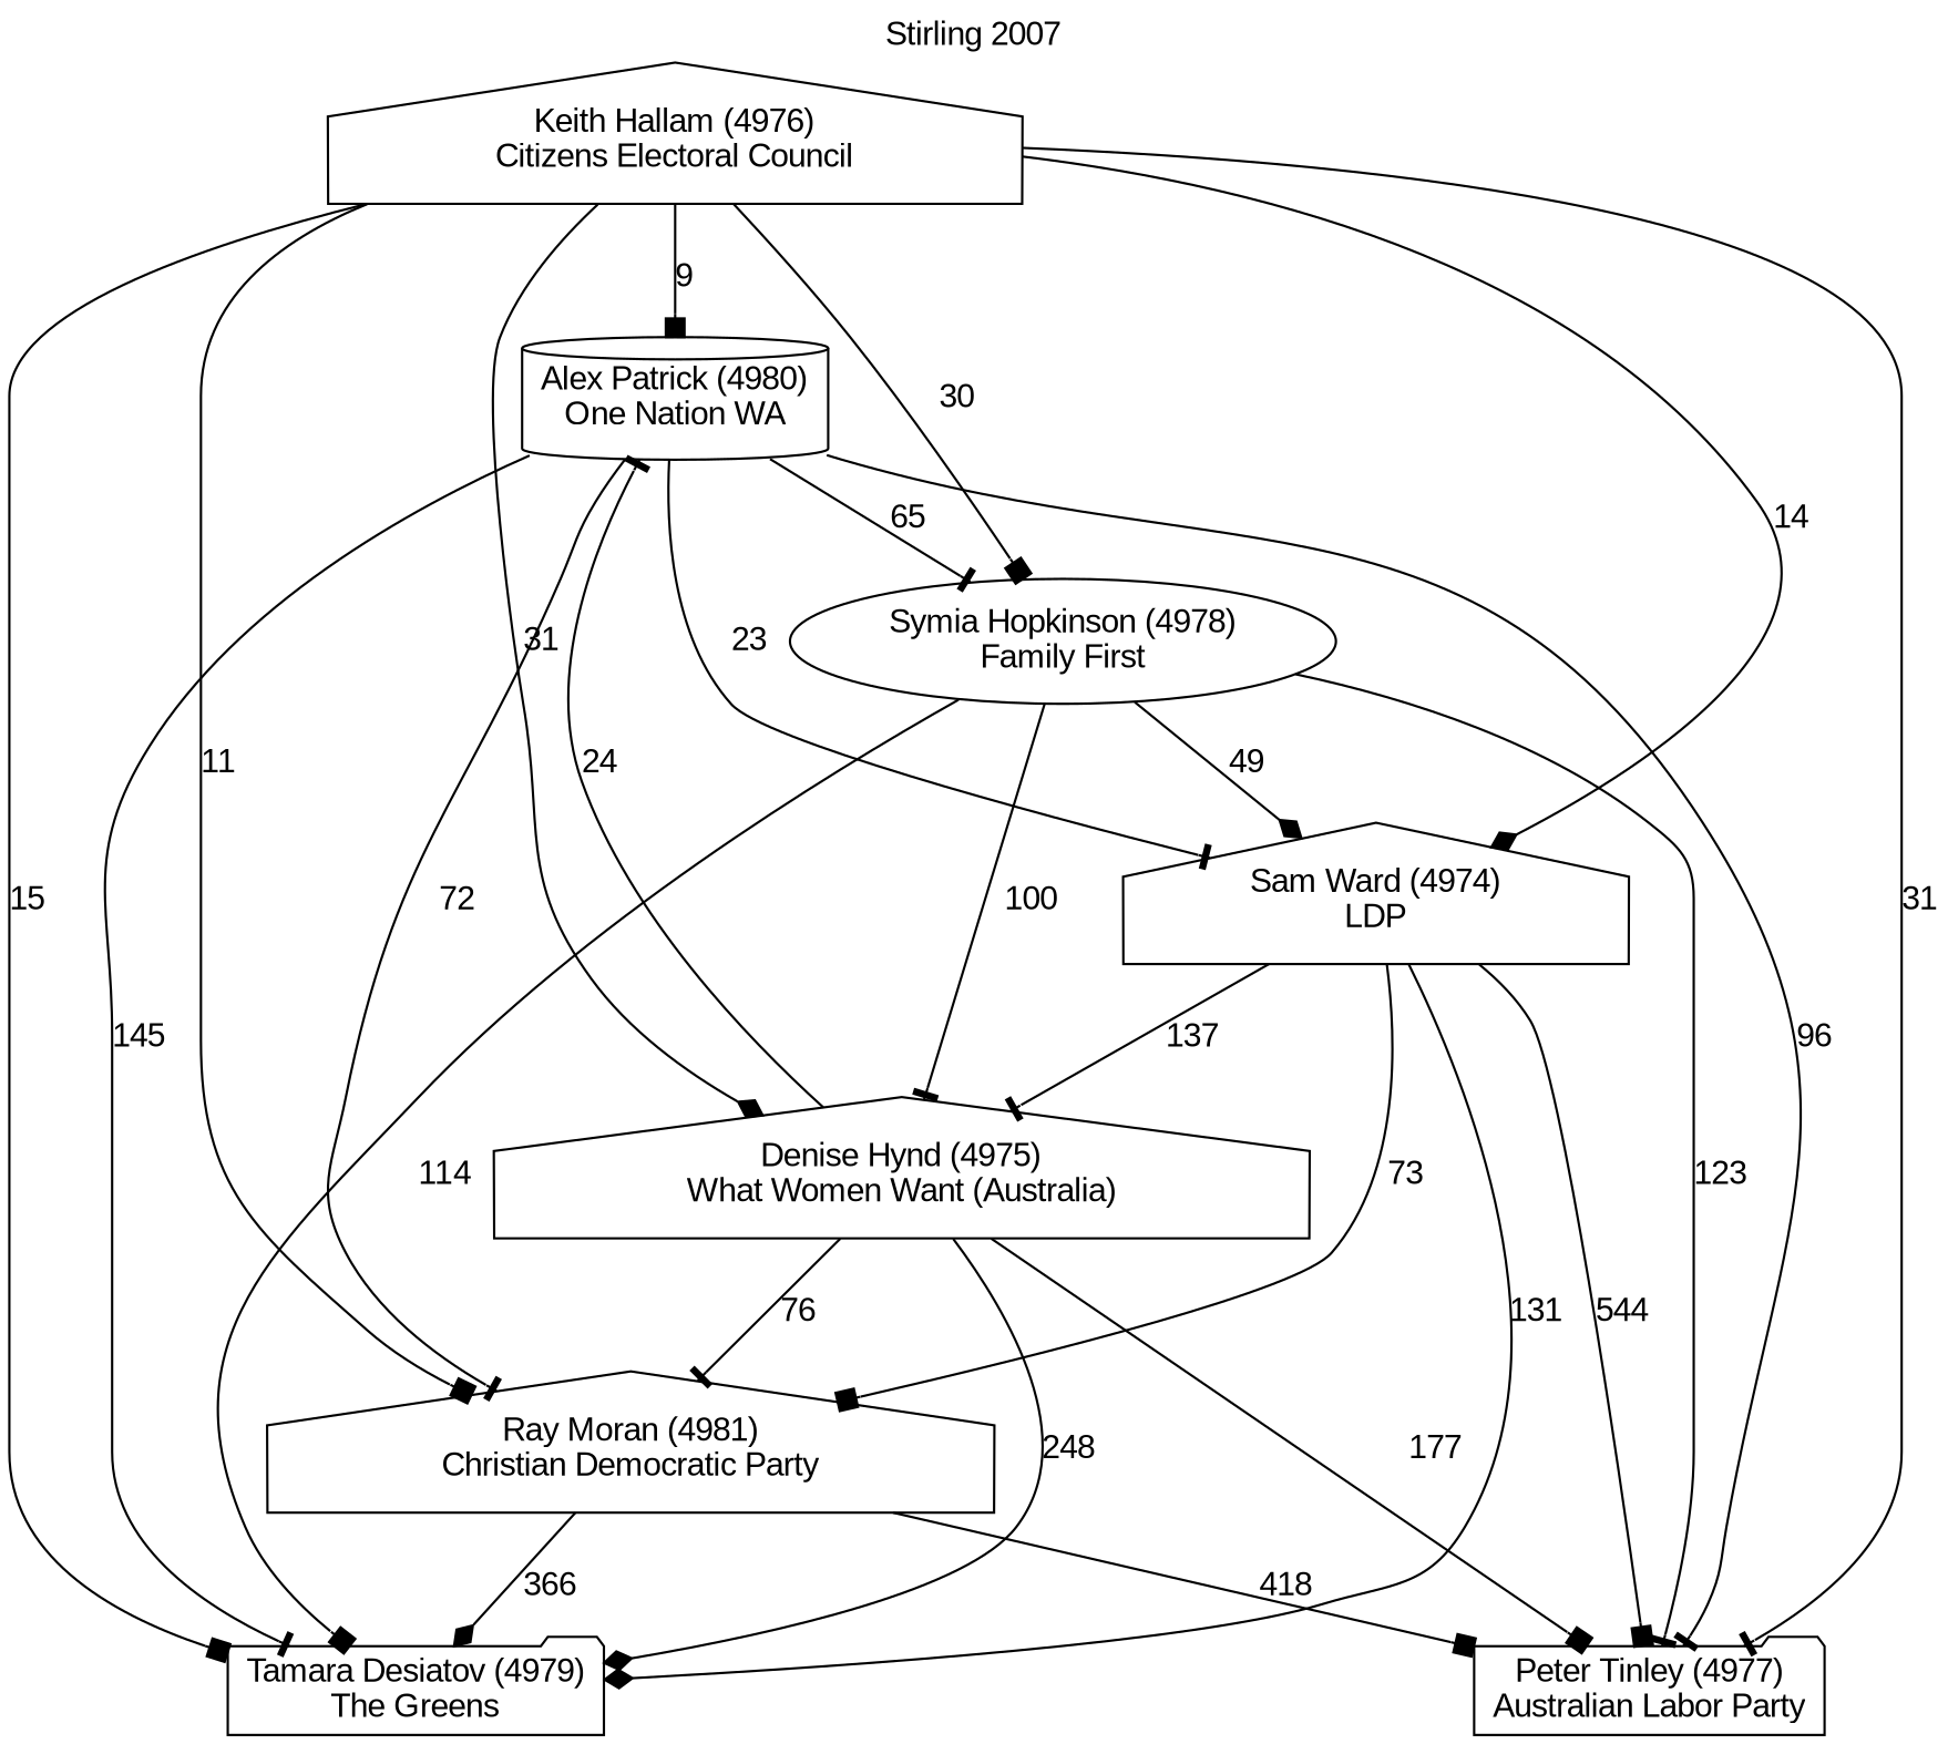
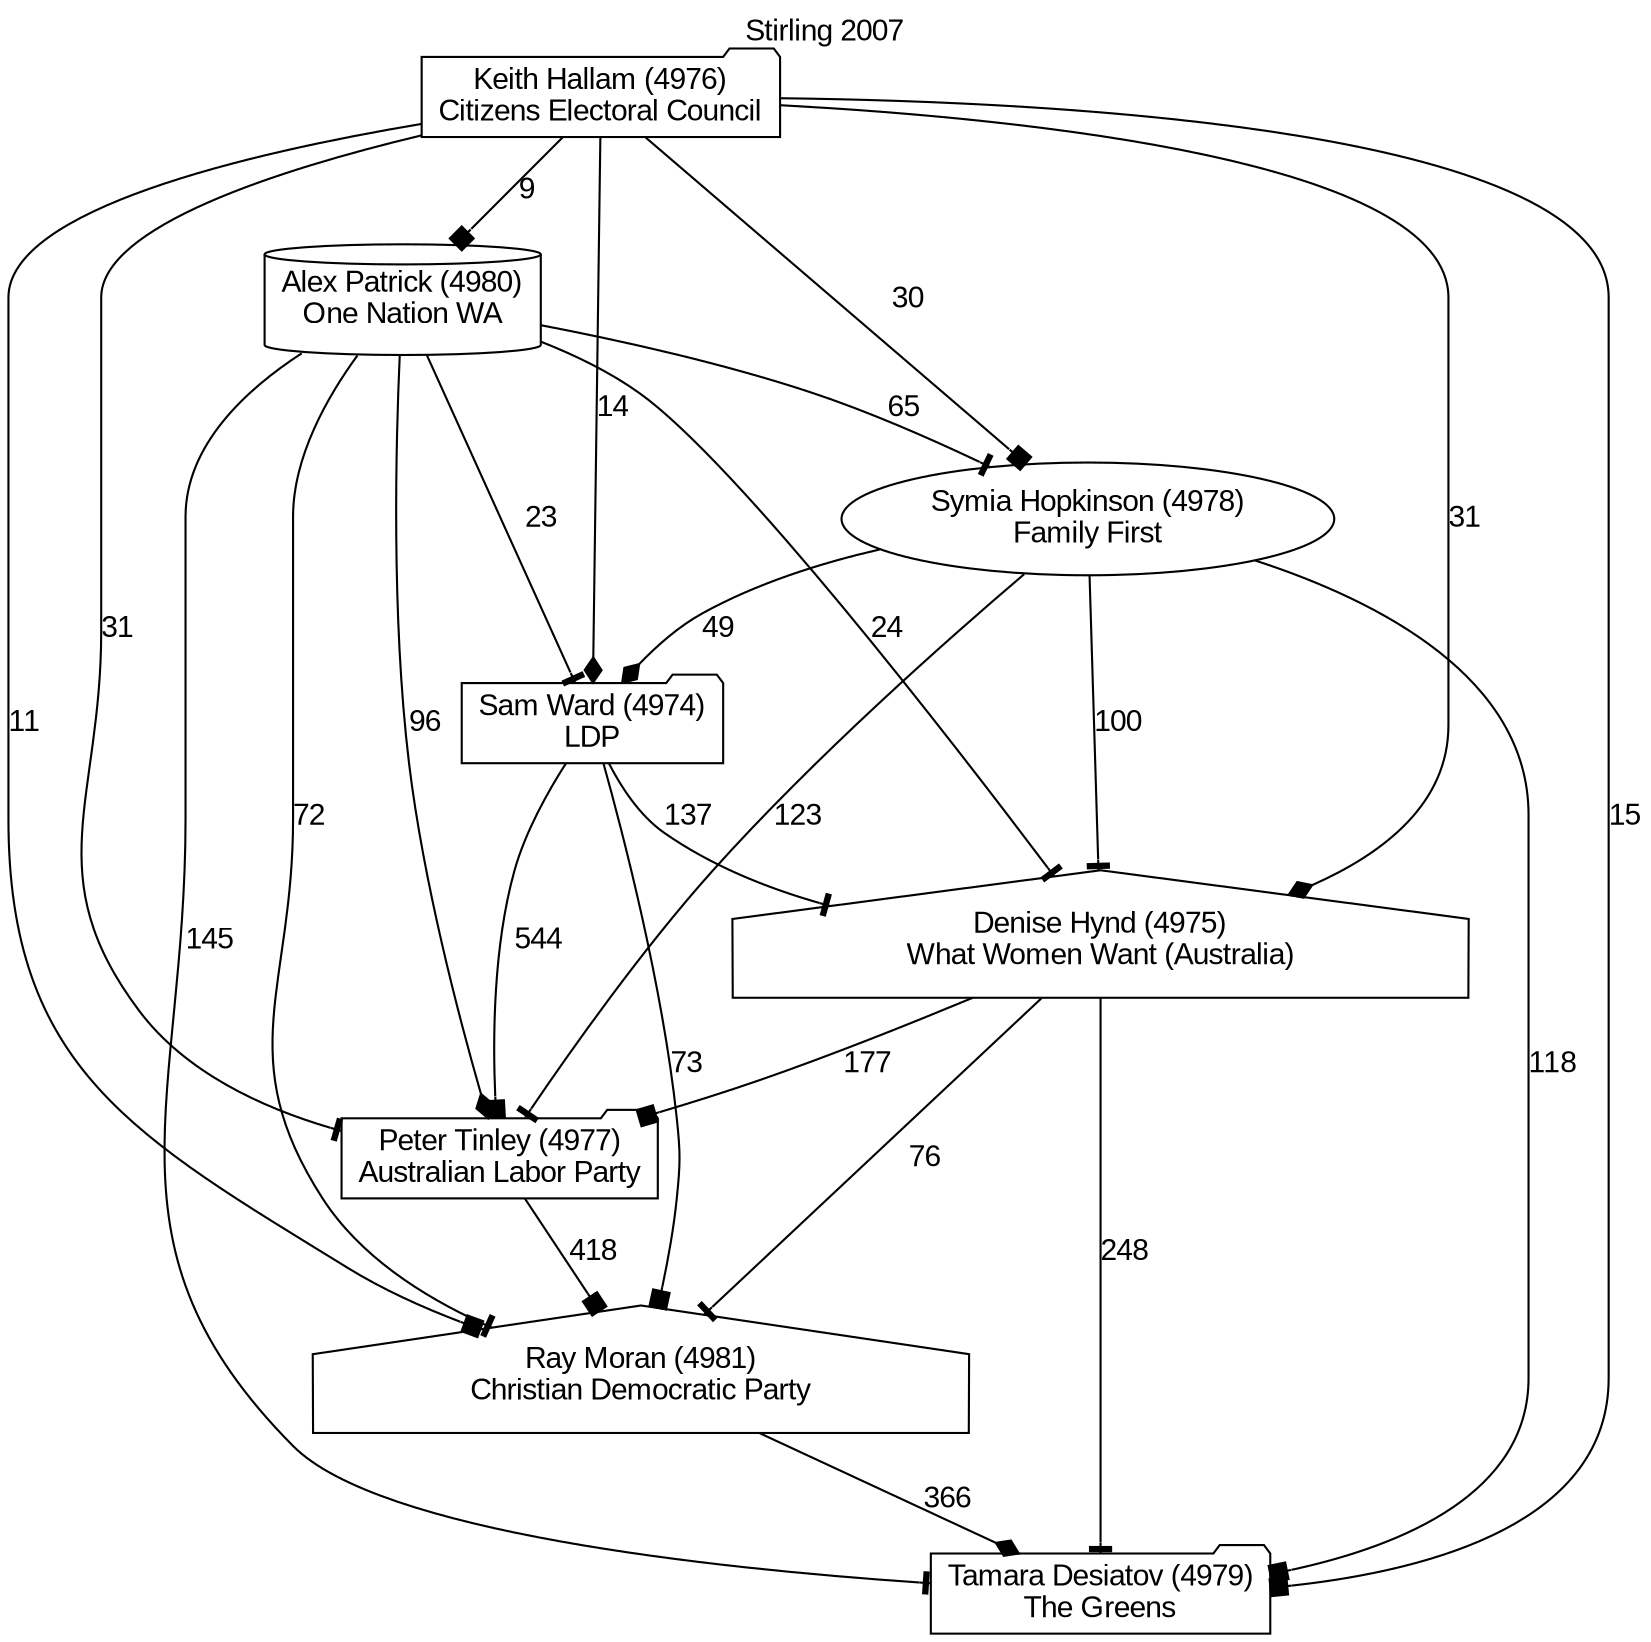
  digraph {
    fontname="Liberation Sans"
    label="Stirling 2007"
    labelloc=t
    mclimit=10
    node [fontname="Liberation Sans" shape=house]
    edge [arrowhead=tee fontname="Liberation Sans"]
    n1 [label="Alex Patrick (4980)\nOne Nation WA" shape=cylinder]
    n2 [label="Denise Hynd (4975)\nWhat Women Want (Australia)"]
    n3 [label="Peter Tinley (4977)\nAustralian Labor Party" shape=folder]
    n4 [label="Ray Moran (4981)\nChristian Democratic Party"]
-   n5 [label="Sam Ward (4974)\nLDP"]
+   n5 [label="Sam Ward (4974)\nLDP" shape=folder]
    n6 [label="Symia Hopkinson (4978)\nFamily First" shape=ellipse]
    n7 [label="Tamara Desiatov (4979)\nThe Greens" shape=folder]
-   n8 [label="Keith Hallam (4976)\nCitizens Electoral Council"]
-   n2 -> n1 [label=24]
-   n1 -> n3 [label=96]
+   n8 [label="Keith Hallam (4976)\nCitizens Electoral Council" shape=folder]
+   n1 -> n2 [label=24]
+   n1 -> n3 [arrowhead=diamond label=96]
    n1 -> n4 [label=72]
    n1 -> n5 [label=23]
    n1 -> n6 [label=65]
    n1 -> n7 [label=145]
    n2 -> n3 [arrowhead=box label=177]
    n2 -> n4 [label=76]
-   n2 -> n7 [arrowhead=diamond label=248]
-   n4 -> n3 [arrowhead=box label=418]
+   n2 -> n7 [label=248]
+   n3 -> n4 [arrowhead=box label=418]
    n4 -> n7 [arrowhead=diamond label=366]
    n5 -> n2 [label=137]
    n5 -> n3 [arrowhead=box label=544]
    n5 -> n4 [arrowhead=box label=73]
-   n5 -> n7 [arrowhead=diamond label=131]
    n6 -> n2 [label=100]
    n6 -> n3 [label=123]
    n6 -> n5 [arrowhead=diamond label=49]
-   n6 -> n7 [arrowhead=box label=114]
+   n6 -> n7 [arrowhead=box label=118]
    n8 -> n1 [arrowhead=box label=9]
    n8 -> n2 [arrowhead=diamond label=31]
    n8 -> n3 [label=31]
    n8 -> n4 [arrowhead=box label=11]
    n8 -> n5 [arrowhead=diamond label=14]
    n8 -> n6 [arrowhead=box label=30]
    n8 -> n7 [arrowhead=box label=15]
  }
